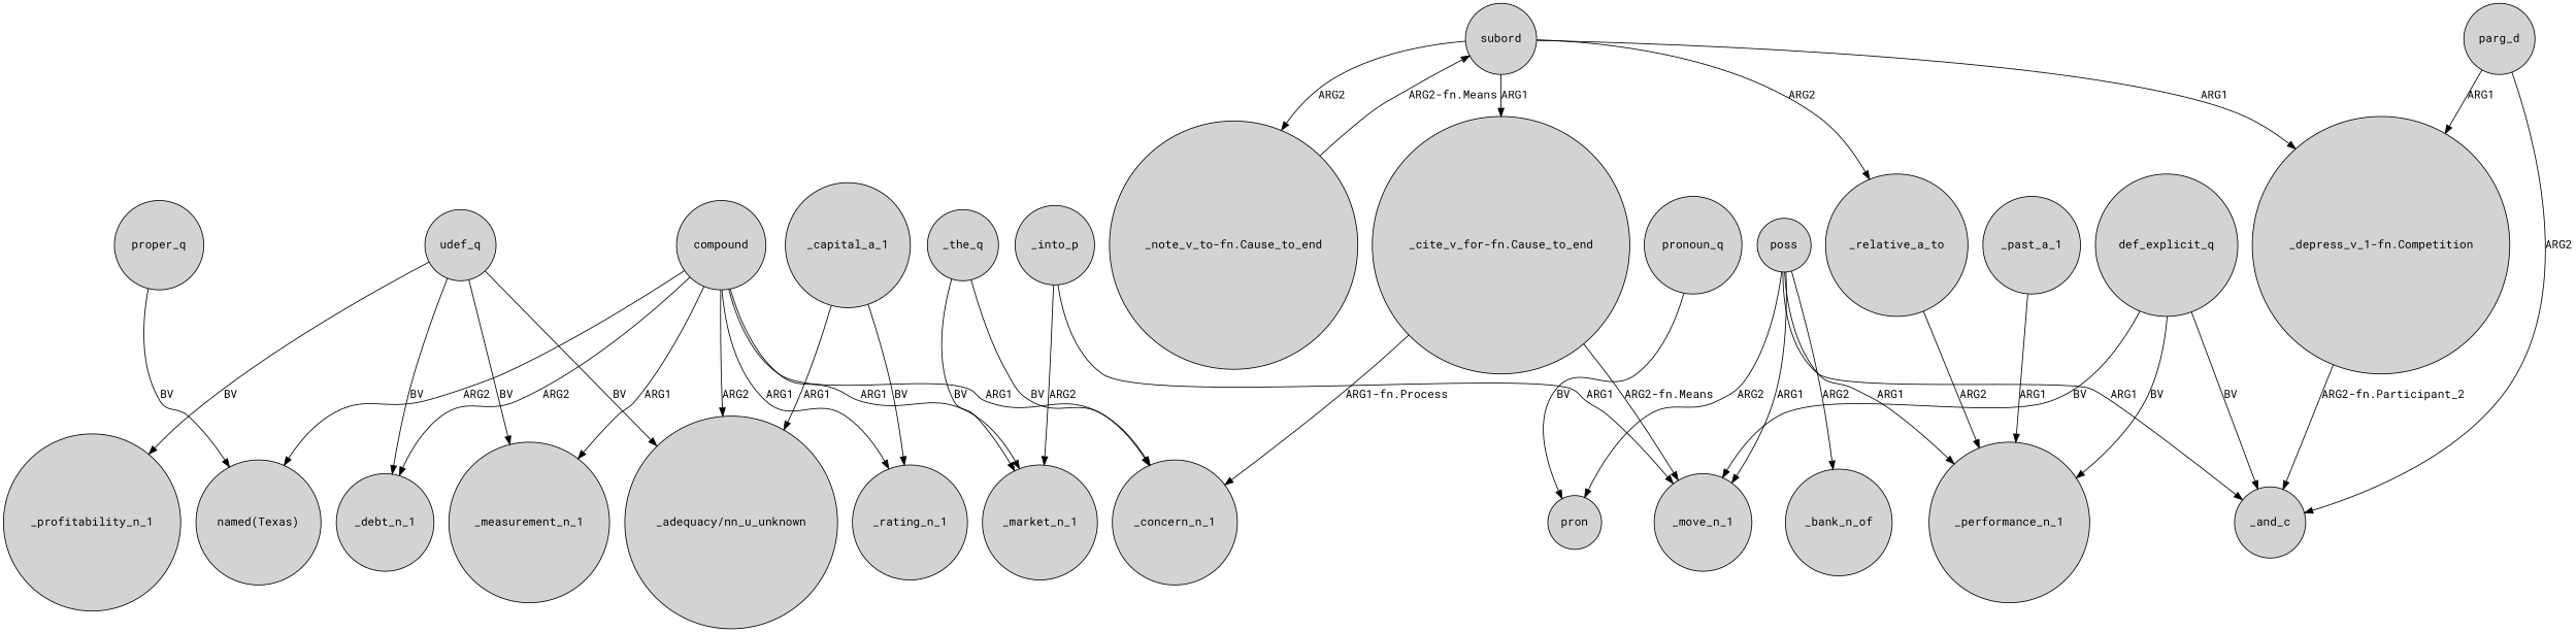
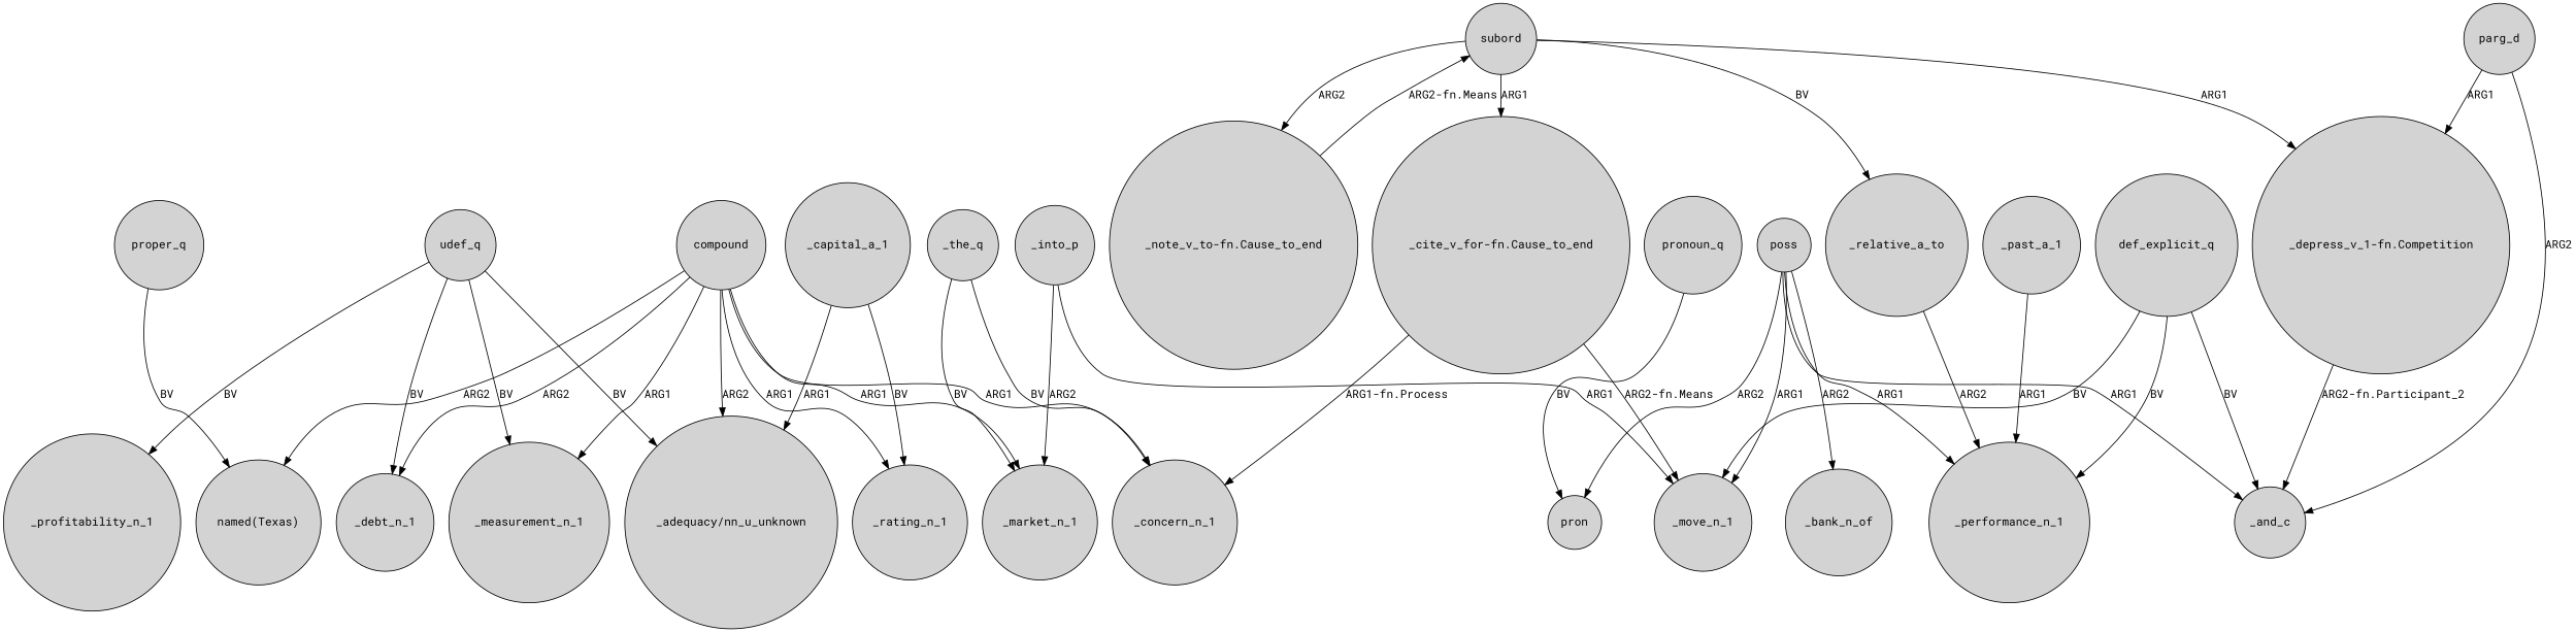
  digraph {
    fontname="Roboto Mono"
    node [fontname="Roboto Mono" shape=circle style=filled]
    edge [fontname="Roboto Mono"]
    proper_q
    "named(Texas)"
    udef_q
    "_adequacy/nn_u_unknown"
    _debt_n_1
    _profitability_n_1
    _measurement_n_1
    poss
    _move_n_1
    _bank_n_of
    _performance_n_1
    _and_c
    pron
    _the_q
    _concern_n_1
    _market_n_1
    subord
    "_note_v_to-fn.Cause_to_end"
    "_depress_v_1-fn.Competition"
    "_cite_v_for-fn.Cause_to_end"
    _relative_a_to
    parg_d
    _capital_a_1
    _rating_n_1
    compound
    _into_p
    def_explicit_q
    pronoun_q
    _past_a_1
    proper_q -> "named(Texas)" [label=BV]
    udef_q -> "_adequacy/nn_u_unknown" [label=BV]
    udef_q -> _debt_n_1 [label=BV]
    udef_q -> _profitability_n_1 [label=BV]
    udef_q -> _measurement_n_1 [label=BV]
    poss -> _move_n_1 [label=ARG1]
    poss -> _bank_n_of [label=ARG2]
    poss -> _performance_n_1 [label=ARG1]
    poss -> _and_c [label=ARG1]
    poss -> pron [label=ARG2]
    _the_q -> _concern_n_1 [label=BV]
    _the_q -> _market_n_1 [label=BV]
    subord -> "_note_v_to-fn.Cause_to_end" [label=ARG2]
    subord -> "_depress_v_1-fn.Competition" [label=ARG1]
    subord -> "_cite_v_for-fn.Cause_to_end" [label=ARG1]
-   subord -> _relative_a_to [label=ARG2]
+   subord -> _relative_a_to [label=BV]
    "_note_v_to-fn.Cause_to_end" -> subord [label="ARG2-fn.Means"]
    "_depress_v_1-fn.Competition" -> _and_c [label="ARG2-fn.Participant_2"]
    "_cite_v_for-fn.Cause_to_end" -> _move_n_1 [label="ARG2-fn.Means"]
    "_cite_v_for-fn.Cause_to_end" -> _concern_n_1 [label="ARG1-fn.Process"]
    _relative_a_to -> _performance_n_1 [label=ARG2]
    parg_d -> _and_c [label=ARG2]
    parg_d -> "_depress_v_1-fn.Competition" [label=ARG1]
    _capital_a_1 -> "_adequacy/nn_u_unknown" [label=ARG1]
    _capital_a_1 -> _rating_n_1 [label=BV]
    compound -> "named(Texas)" [label=ARG2]
    compound -> "_adequacy/nn_u_unknown" [label=ARG2]
    compound -> _debt_n_1 [label=ARG2]
    compound -> _measurement_n_1 [label=ARG1]
    compound -> _concern_n_1 [label=ARG1]
    compound -> _market_n_1 [label=ARG1]
    compound -> _rating_n_1 [label=ARG1]
    _into_p -> _move_n_1 [label=ARG1]
    _into_p -> _market_n_1 [label=ARG2]
    def_explicit_q -> _move_n_1 [label=BV]
    def_explicit_q -> _performance_n_1 [label=BV]
    def_explicit_q -> _and_c [label=BV]
    pronoun_q -> pron [label=BV]
    _past_a_1 -> _performance_n_1 [label=ARG1]
  }
